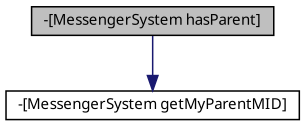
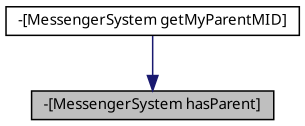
  digraph {
    rankdir=TB
    node [color=black fontname="FreeSans.ttf" fontsize=10 shape=record style=filled]
    n1 [fillcolor=grey75 fontcolor=black height=0.2 label="-[MessengerSystem hasParent]" width=0.4]
    n2 [fillcolor=white height=0.2 label="-[MessengerSystem getMyParentMID]" width=0.4]
-   n1 -> n2 [color=midnightblue fontname="FreeSans.ttf" fontsize=10 labelfontname="FreeSans.ttf" labelfontsize=10 style=solid]
+   n2 -> n1 [color=midnightblue fontname="FreeSans.ttf" fontsize=10 labelfontname="FreeSans.ttf" labelfontsize=10 style=solid]
  }
